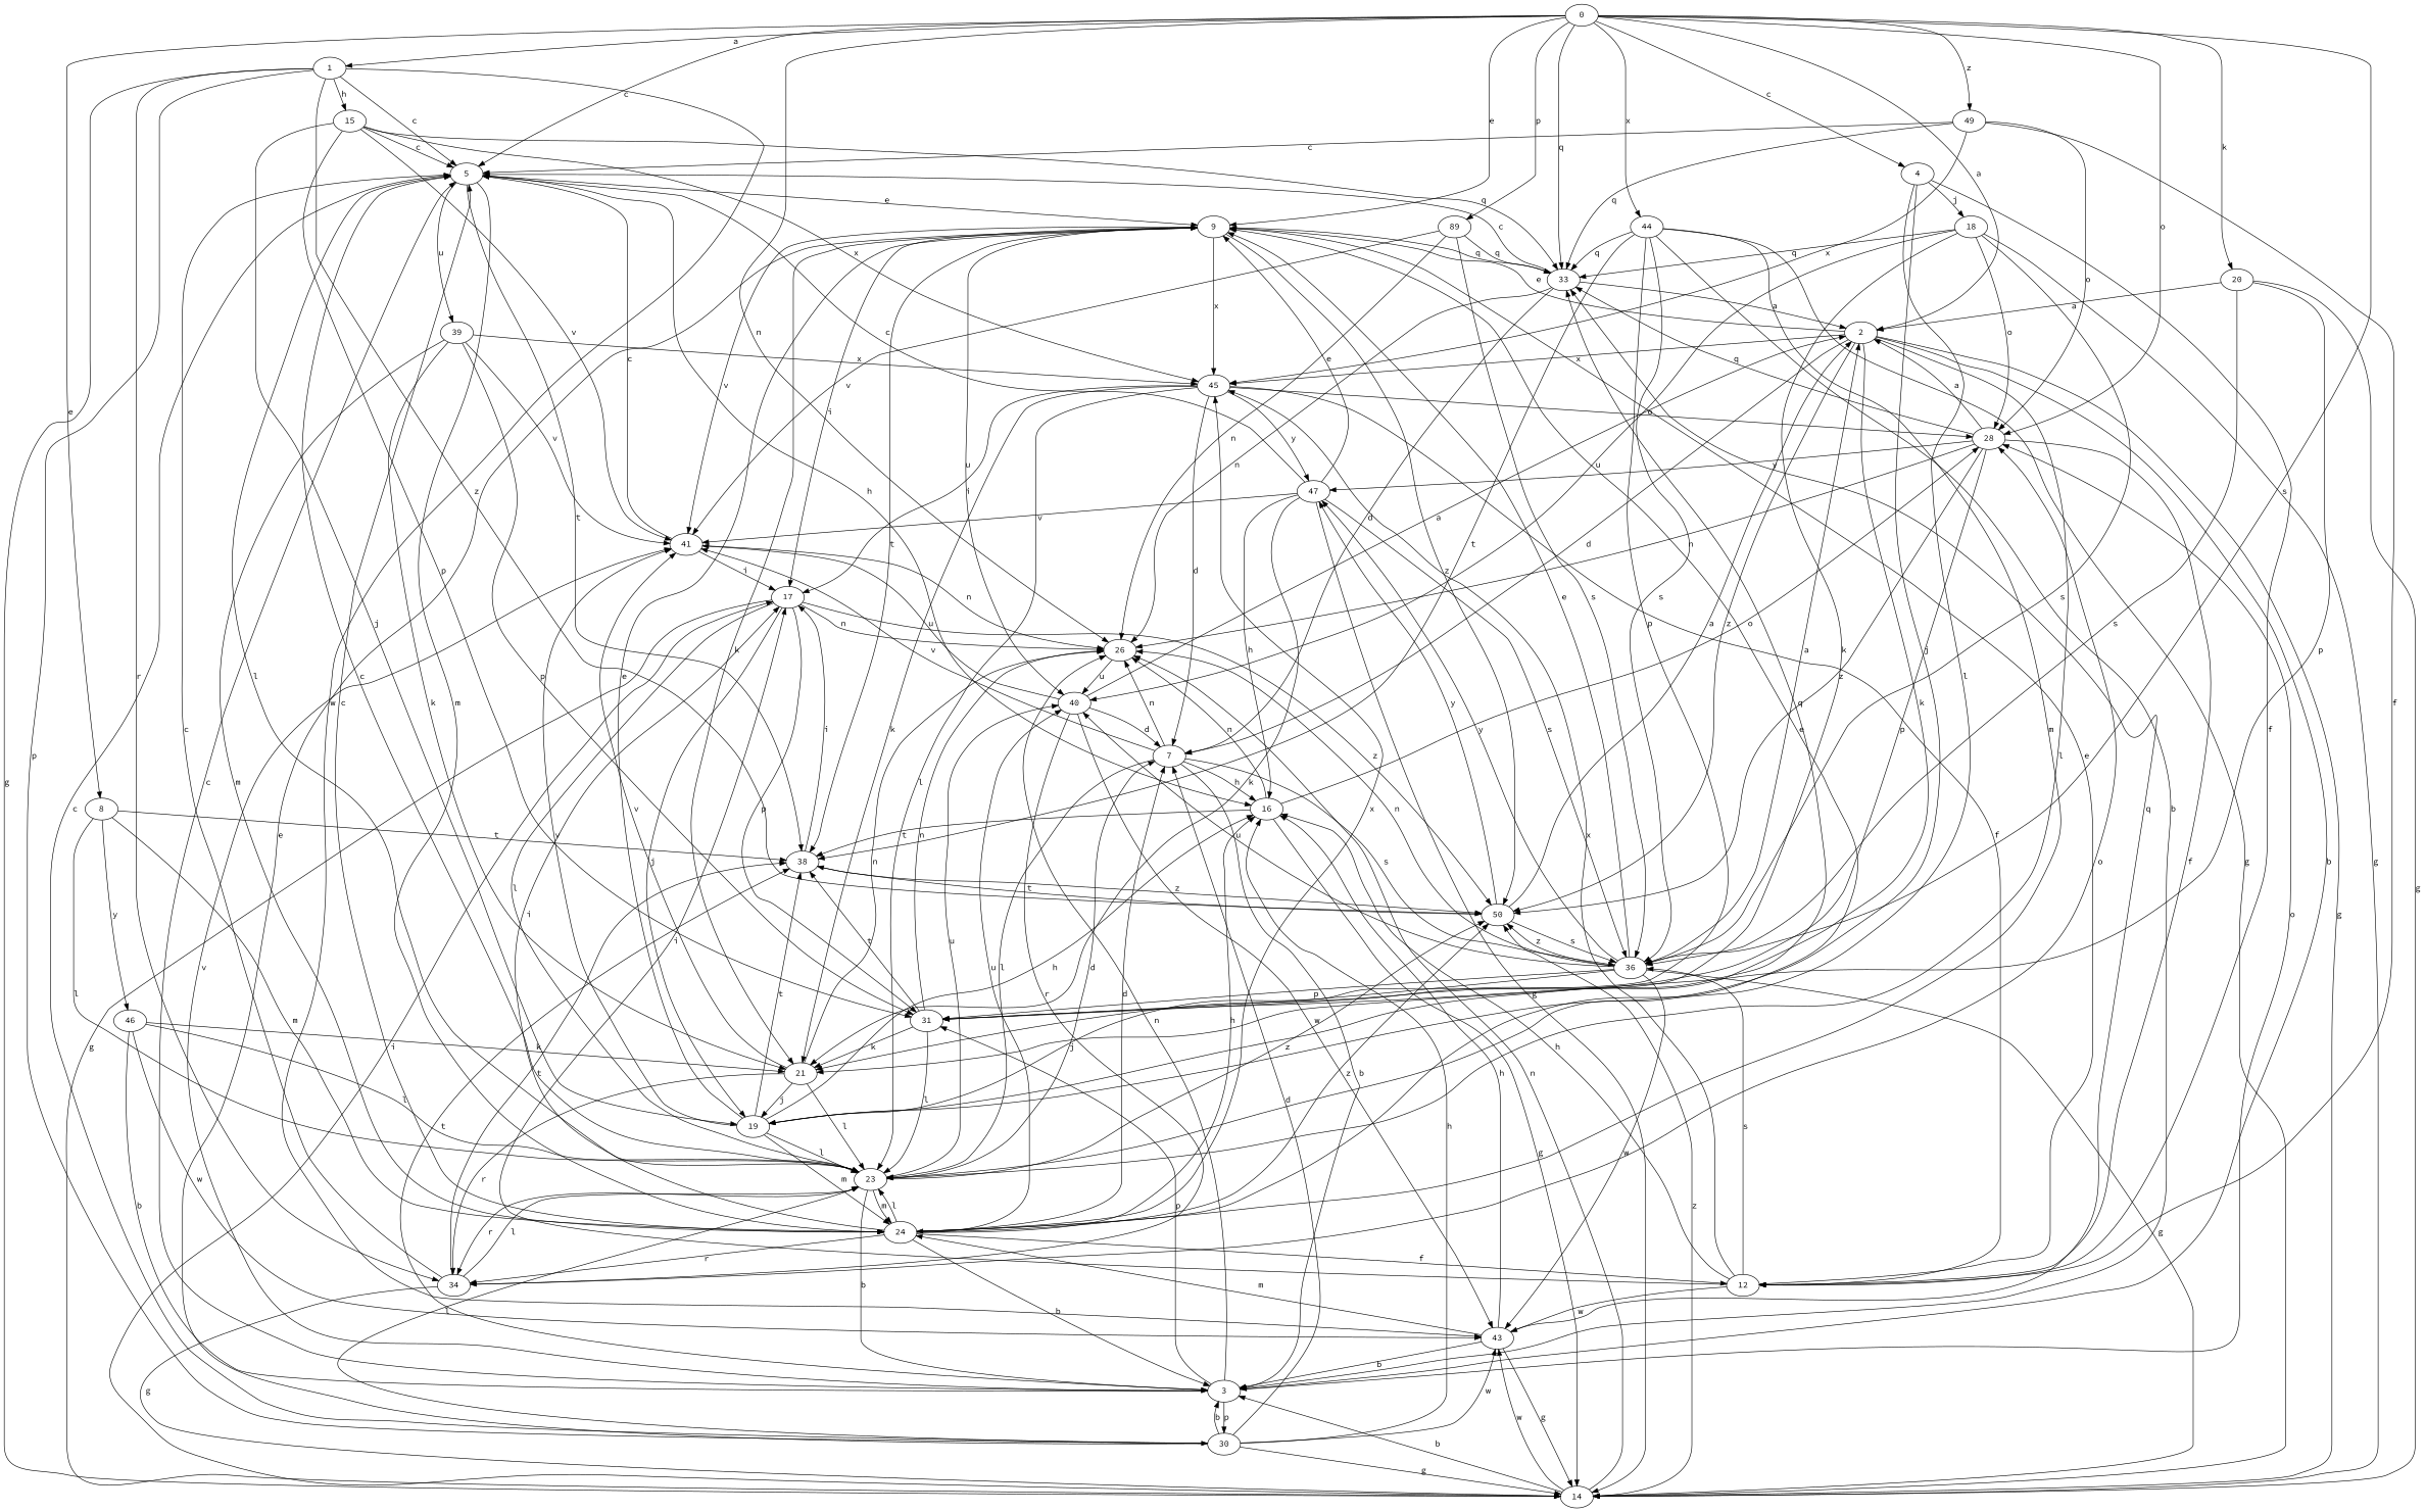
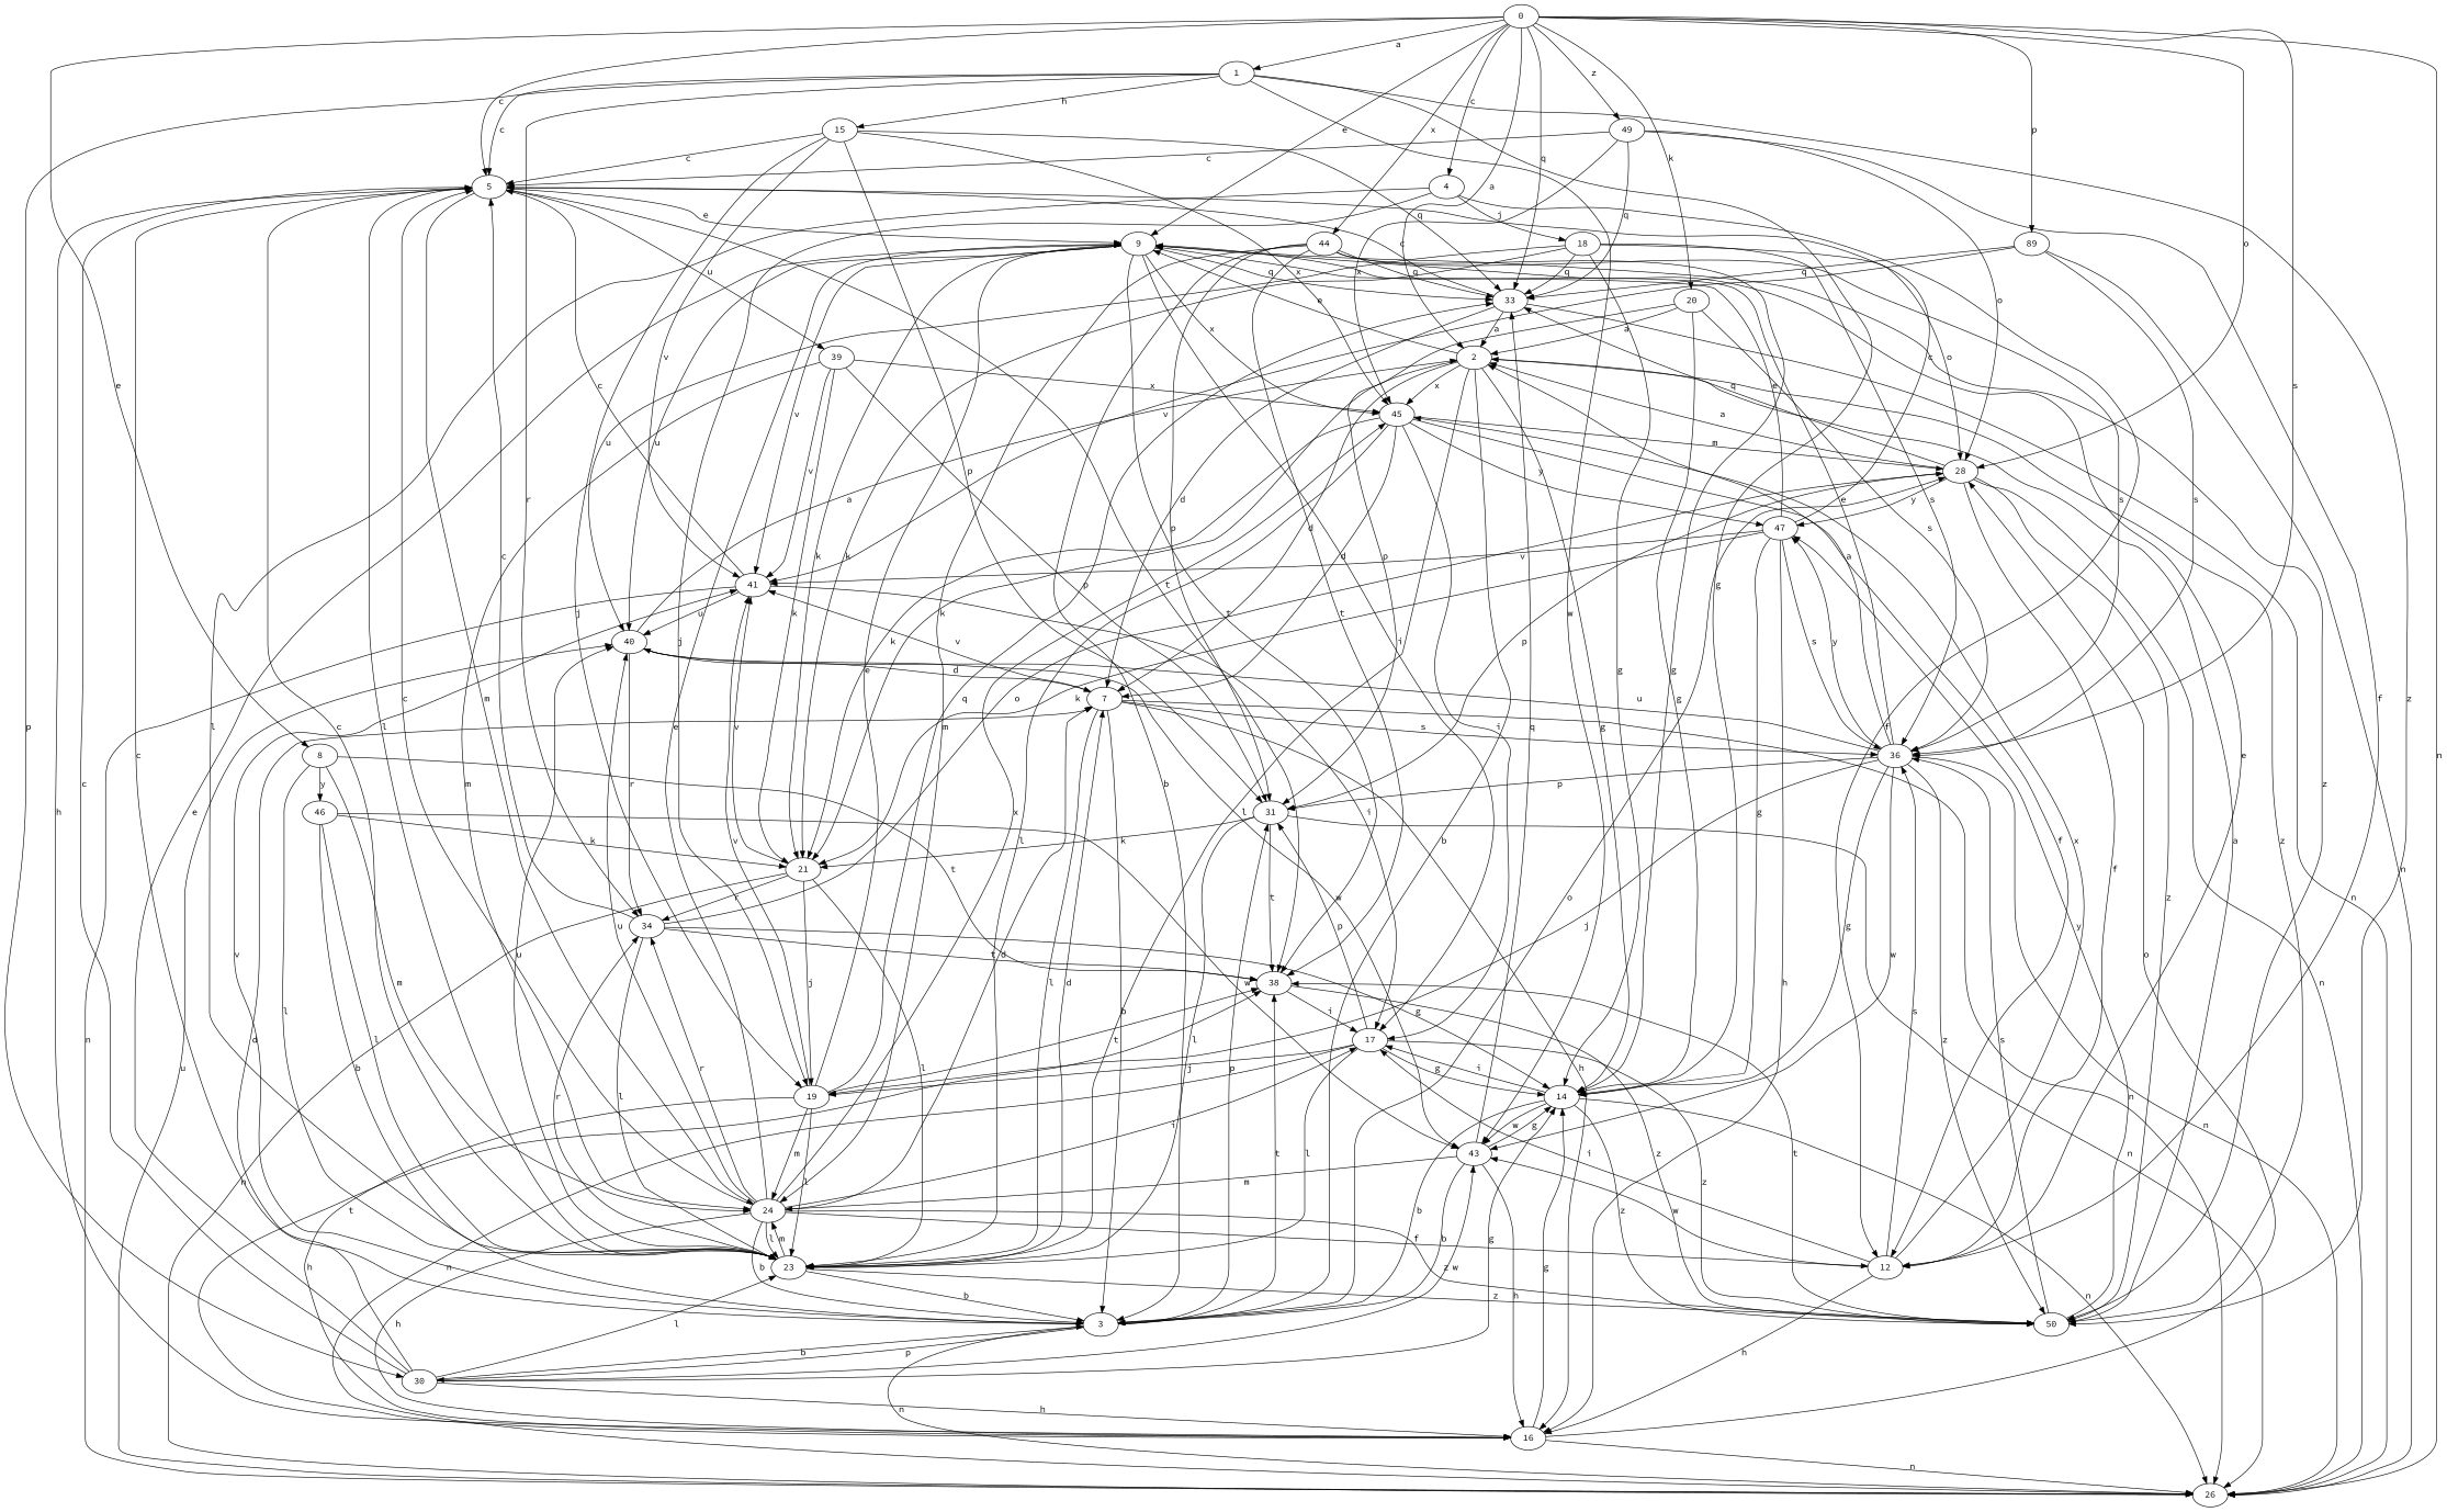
  strict digraph {
    fontname="Source Code Pro"
    node [fontname="Source Code Pro"]
    edge [fontname="Source Code Pro"]
    0
    1
    2
    4
    5
    8
    9
    20
    26
    28
    n11 [label=89]
    33
    36
    44
    49
    14
    15
    30
    34
    43
    50
    3
    7
    21
    23
    45
    12
    18
    19
    38
    16
    24
    39
    46
    41
    17
    40
    31
    47
    0 -> 1 [label=a]
    0 -> 2 [label=a]
    0 -> 4 [label=c]
    0 -> 5 [label=c]
    0 -> 8 [label=e]
    0 -> 9 [label=e]
    0 -> 20 [label=k]
    0 -> 26 [label=n]
    0 -> 28 [label=o]
    0 -> n11 [label=p]
    0 -> 33 [label=q]
    0 -> 36 [label=s]
    0 -> 44 [label=x]
    0 -> 49 [label=z]
    1 -> 5 [label=c]
    1 -> 14 [label=g]
    1 -> 15 [label=h]
    1 -> 30 [label=p]
    1 -> 34 [label=r]
    1 -> 43 [label=w]
    1 -> 50 [label=z]
    2 -> 9 [label=e]
    2 -> 14 [label=g]
    2 -> 50 [label=z]
    2 -> 3 [label=b]
    2 -> 7 [label=d]
    2 -> 21 [label=k]
    2 -> 23 [label=l]
    2 -> 45 [label=x]
    4 -> 23 [label=l]
    4 -> 12 [label=f]
    4 -> 18 [label=j]
    4 -> 19 [label=j]
    5 -> 9 [label=e]
    5 -> 23 [label=l]
    5 -> 38 [label=t]
    5 -> 16 [label=h]
    5 -> 24 [label=m]
    5 -> 39 [label=u]
    8 -> 23 [label=l]
    8 -> 38 [label=t]
    8 -> 24 [label=m]
    8 -> 46 [label=y]
    9 -> 33 [label=q]
    9 -> 50 [label=z]
    9 -> 21 [label=k]
    9 -> 45 [label=x]
    9 -> 38 [label=t]
    9 -> 41 [label=v]
    9 -> 17 [label=i]
    9 -> 40 [label=u]
    20 -> 2 [label=a]
    20 -> 36 [label=s]
    20 -> 14 [label=g]
    20 -> 31 [label=p]
    26 -> 40 [label=u]
    28 -> 2 [label=a]
    28 -> 26 [label=n]
    28 -> 33 [label=q]
    28 -> 50 [label=z]
    28 -> 12 [label=f]
    28 -> 31 [label=p]
    28 -> 47 [label=y]
    n11 -> 26 [label=n]
    n11 -> 33 [label=q]
    n11 -> 36 [label=s]
    n11 -> 41 [label=v]
    33 -> 2 [label=a]
    33 -> 5 [label=c]
    33 -> 26 [label=n]
    33 -> 7 [label=d]
    36 -> 2 [label=a]
    36 -> 9 [label=e]
    36 -> 26 [label=n]
    36 -> 14 [label=g]
    36 -> 43 [label=w]
    36 -> 50 [label=z]
    36 -> 19 [label=j]
    36 -> 40 [label=u]
    36 -> 31 [label=p]
    36 -> 47 [label=y]
    44 -> 33 [label=q]
    44 -> 36 [label=s]
    44 -> 14 [label=g]
    44 -> 3 [label=b]
    44 -> 38 [label=t]
    44 -> 24 [label=m]
    44 -> 31 [label=p]
    49 -> 5 [label=c]
    49 -> 28 [label=o]
    49 -> 33 [label=q]
    49 -> 45 [label=x]
    49 -> 12 [label=f]
    14 -> 26 [label=n]
    14 -> 43 [label=w]
    14 -> 50 [label=z]
    14 -> 3 [label=b]
    14 -> 17 [label=i]
    15 -> 5 [label=c]
    15 -> 33 [label=q]
    15 -> 45 [label=x]
    15 -> 19 [label=j]
    15 -> 41 [label=v]
    15 -> 31 [label=p]
    30 -> 5 [label=c]
    30 -> 9 [label=e]
    30 -> 14 [label=g]
    30 -> 43 [label=w]
    30 -> 3 [label=b]
    30 -> 7 [label=d]
    30 -> 23 [label=l]
    30 -> 16 [label=h]
    34 -> 5 [label=c]
    34 -> 28 [label=o]
    34 -> 14 [label=g]
    34 -> 23 [label=l]
    34 -> 38 [label=t]
    43 -> 33 [label=q]
    43 -> 14 [label=g]
    43 -> 3 [label=b]
    43 -> 16 [label=h]
    43 -> 24 [label=m]
    50 -> 2 [label=a]
    50 -> 36 [label=s]
    50 -> 38 [label=t]
    50 -> 47 [label=y]
    3 -> 5 [label=c]
    3 -> 26 [label=n]
    3 -> 28 [label=o]
    3 -> 30 [label=p]
    3 -> 38 [label=t]
    3 -> 41 [label=v]
    3 -> 31 [label=p]
    7 -> 26 [label=n]
    7 -> 36 [label=s]
    7 -> 3 [label=b]
    7 -> 23 [label=l]
    7 -> 16 [label=h]
    7 -> 41 [label=v]
    21 -> 26 [label=n]
    21 -> 34 [label=r]
    21 -> 23 [label=l]
    21 -> 19 [label=j]
    21 -> 41 [label=v]
    23 -> 5 [label=c]
    23 -> 34 [label=r]
    23 -> 50 [label=z]
    23 -> 3 [label=b]
    23 -> 7 [label=d]
    23 -> 24 [label=m]
    23 -> 40 [label=u]
-   45 -> 28 [label=o]
+   45 -> 28 [label=m]
    45 -> 7 [label=d]
    45 -> 21 [label=k]
    45 -> 23 [label=l]
    45 -> 12 [label=f]
    45 -> 17 [label=i]
    45 -> 47 [label=y]
    12 -> 9 [label=e]
    12 -> 36 [label=s]
    12 -> 43 [label=w]
    12 -> 45 [label=x]
    12 -> 16 [label=h]
    12 -> 17 [label=i]
    18 -> 28 [label=o]
    18 -> 33 [label=q]
    18 -> 36 [label=s]
    18 -> 14 [label=g]
    18 -> 21 [label=k]
    18 -> 40 [label=u]
    19 -> 9 [label=e]
    19 -> 33 [label=q]
    19 -> 23 [label=l]
    19 -> 38 [label=t]
    19 -> 16 [label=h]
    19 -> 24 [label=m]
    19 -> 41 [label=v]
    38 -> 50 [label=z]
    38 -> 17 [label=i]
    16 -> 26 [label=n]
    16 -> 28 [label=o]
    16 -> 14 [label=g]
    16 -> 38 [label=t]
    24 -> 5 [label=c]
    24 -> 9 [label=e]
    24 -> 34 [label=r]
    24 -> 50 [label=z]
    24 -> 3 [label=b]
    24 -> 7 [label=d]
    24 -> 23 [label=l]
    24 -> 45 [label=x]
    24 -> 12 [label=f]
    24 -> 16 [label=h]
    24 -> 17 [label=i]
    24 -> 40 [label=u]
    39 -> 21 [label=k]
    39 -> 45 [label=x]
    39 -> 24 [label=m]
    39 -> 41 [label=v]
    39 -> 31 [label=p]
    46 -> 43 [label=w]
    46 -> 3 [label=b]
    46 -> 21 [label=k]
    46 -> 23 [label=l]
    41 -> 5 [label=c]
    41 -> 26 [label=n]
    41 -> 17 [label=i]
-   40 -> 41 [label=u]
+   41 -> 40 [label=u]
    17 -> 26 [label=n]
    17 -> 14 [label=g]
    17 -> 50 [label=z]
    17 -> 23 [label=l]
    17 -> 19 [label=j]
    17 -> 31 [label=p]
    40 -> 2 [label=a]
    40 -> 34 [label=r]
    40 -> 43 [label=w]
    40 -> 7 [label=d]
    31 -> 26 [label=n]
    31 -> 21 [label=k]
    31 -> 23 [label=l]
    31 -> 38 [label=t]
    47 -> 5 [label=c]
    47 -> 9 [label=e]
    47 -> 36 [label=s]
    47 -> 14 [label=g]
    47 -> 21 [label=k]
    47 -> 16 [label=h]
    47 -> 41 [label=v]
  }
